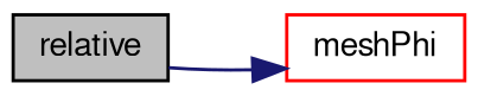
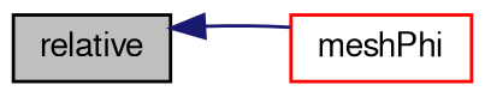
  digraph {
    rankdir=LR
    node [fontname=FreeSans fontsize=10 shape=record]
    n1 [color=black fillcolor=grey75 fontcolor=black height=0.2 label=relative style=filled width=0.4]
    n2 [color=red height=0.2 label=meshPhi width=0.4]
-   n1 -> n2 [color=midnightblue fontname=FreeSans fontsize=10 labelfontname=FreeSans labelfontsize=10 style=solid]
+   n2 -> n1 [color=midnightblue fontname=FreeSans fontsize=10 labelfontname=FreeSans labelfontsize=10 style=solid]
  }
